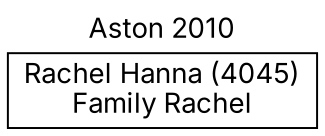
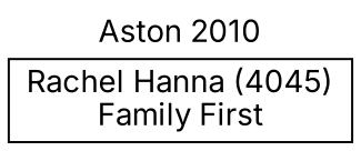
  digraph {
    label="Aston 2010"
    labelloc=t
    mclimit=10
    fontname=Inter
-   n1 [label="Rachel Hanna (4045)\nFamily Rachel" shape=box fontname=Inter]
+   n1 [label="Rachel Hanna (4045)\nFamily First" shape=box fontname=Inter]
  }
